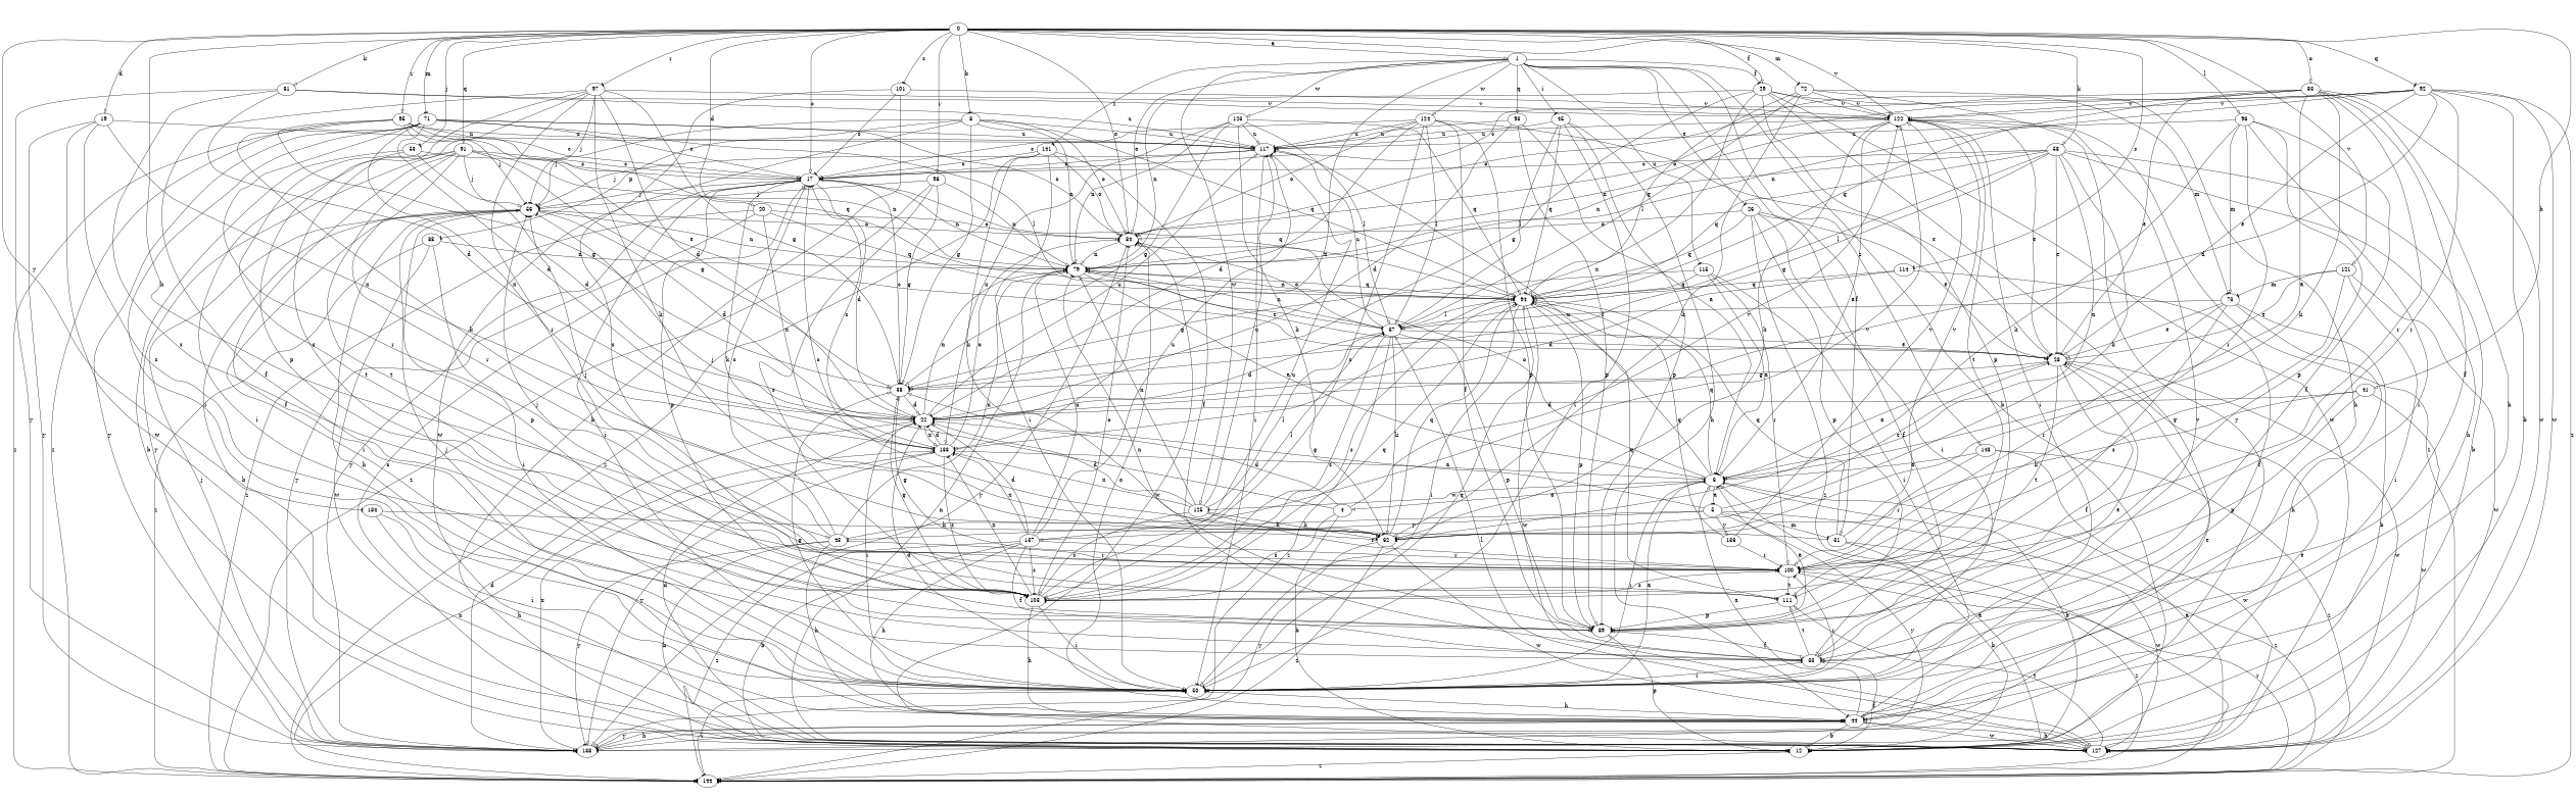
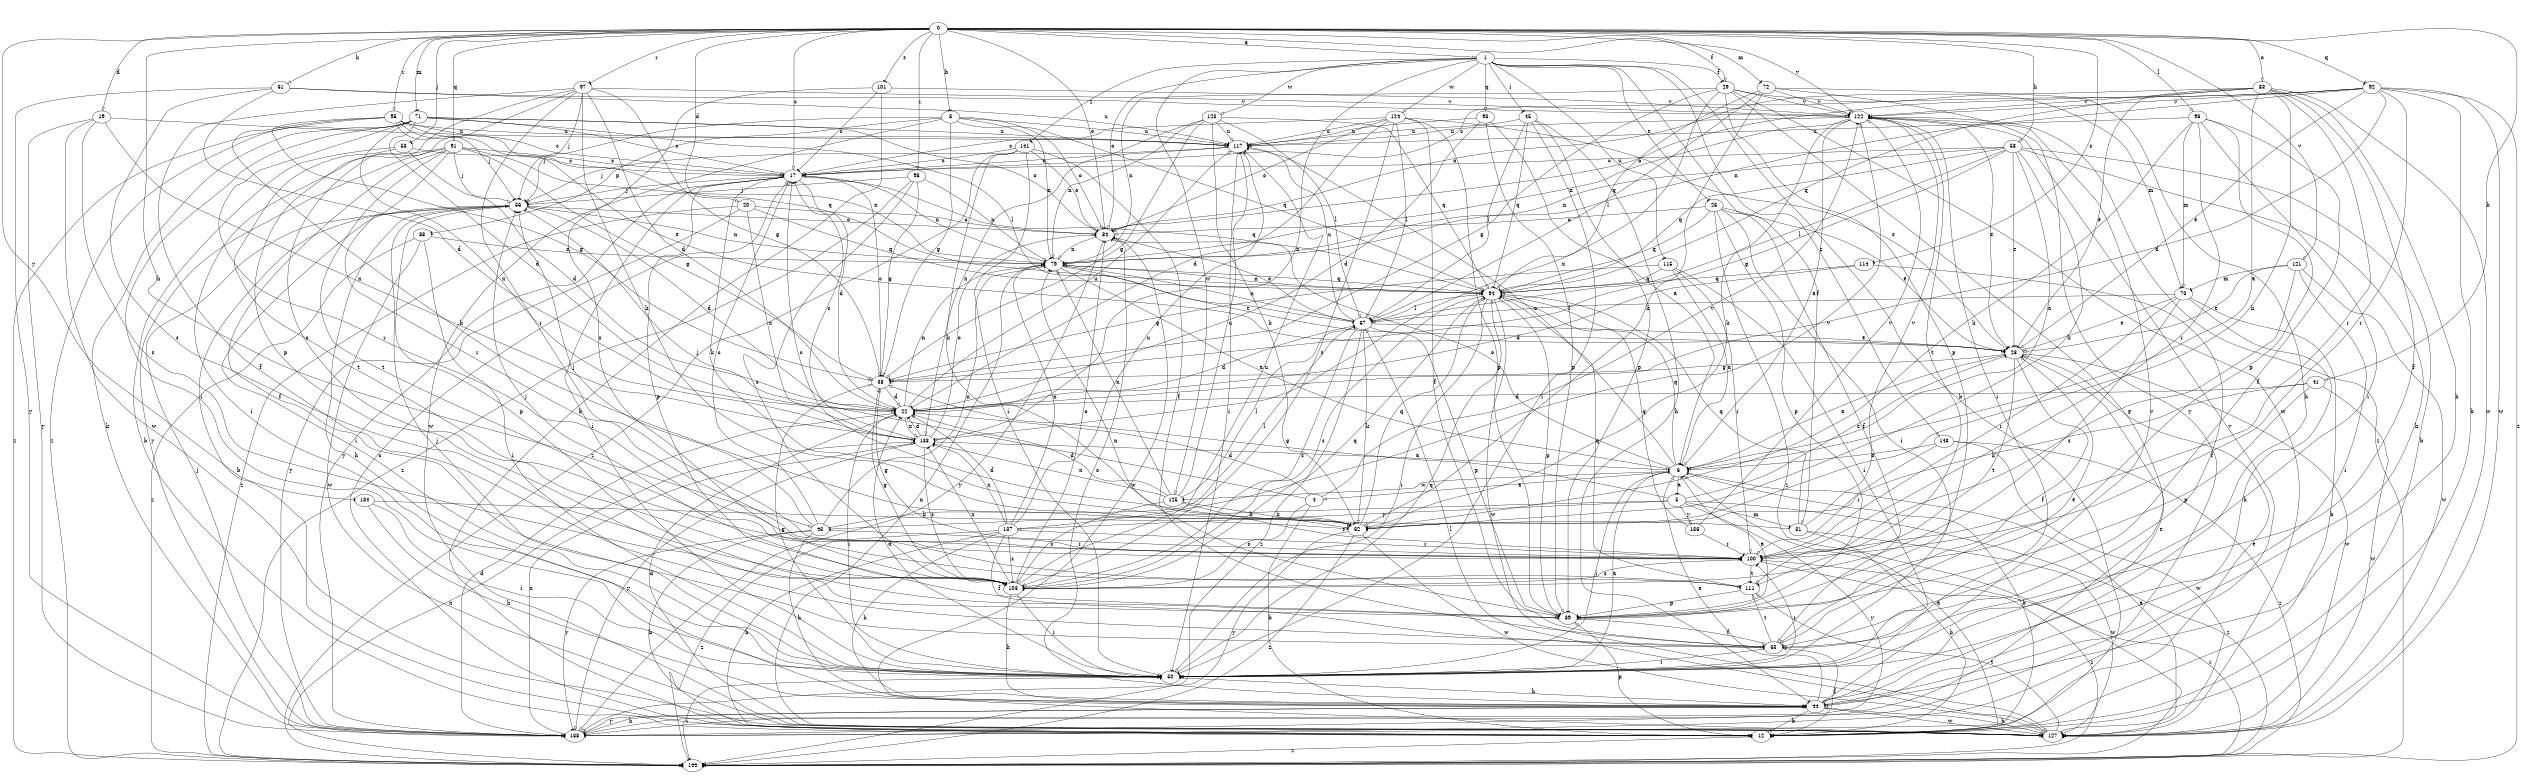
  strict digraph {
    fontname="DejaVu Serif"
    node [fontname="DejaVu Serif"]
    edge [arrowhead=onormal fontname="DejaVu Serif"]
    0
    1
    8
    17
    19
    20
    29
    41
    43
    53
    58
    61
    n13 [label=96]
    71
    72
    83
    84
    91
    92
    95
    97
    98
    101
    n24 [label=114]
    121
    122
    134
    12
    26
    31
    45
    93
    115
    123
    124
    125
    133
    141
    143
    56
    38
    94
    117
    79
    88
    127
    22
    138
    50
    89
    62
    n52 [label=103]
    144
    73
    44
    67
    100
    111
    28
    6
    33
    4
    5
    136
    137
    0 -> 1 [label=a]
    0 -> 8 [arrowhead=tee label=b]
    0 -> 17 [label=c]
    0 -> 19 [label=d]
    0 -> 20 [label=d]
    0 -> 29 [label=f]
    0 -> 41 [label=h]
    0 -> 43 [label=h]
    0 -> 53 [arrowhead=tee label=j]
    0 -> 58 [label=k]
    0 -> 61 [label=k]
    0 -> n13 [label=l]
    0 -> 71 [arrowhead=tee label=m]
    0 -> 72 [arrowhead=tee label=m]
    0 -> 83 [label=o]
    0 -> 84 [arrowhead=tee label=o]
    0 -> 91 [label=q]
    0 -> 92 [arrowhead=tee label=q]
    0 -> 95 [label=r]
    0 -> 97 [arrowhead=tee label=r]
    0 -> 98 [label=r]
    0 -> 101 [arrowhead=tee label=s]
    0 -> n24 [arrowhead=tee label=s]
    0 -> 121 [label=v]
    0 -> 122 [label=v]
    0 -> 134 [arrowhead=tee label=y]
    1 -> 29 [arrowhead=tee label=f]
    1 -> 84 [label=o]
    1 -> 12 [arrowhead=tee label=b]
    1 -> 26 [arrowhead=tee label=e]
    1 -> 31 [label=f]
    1 -> 45 [arrowhead=tee label=i]
    1 -> 93 [label=q]
    1 -> 115 [arrowhead=tee label=u]
    1 -> 123 [label=w]
    1 -> 124 [label=w]
    1 -> 125 [label=w]
    1 -> 133 [label=x]
    1 -> 141 [arrowhead=tee label=z]
    1 -> 143 [label=z]
    8 -> 84 [label=o]
    8 -> 56 [arrowhead=tee label=j]
    8 -> 38 [label=g]
    8 -> 94 [label=q]
    8 -> 117 [label=u]
    8 -> 79 [arrowhead=tee label=n]
    8 -> 88 [arrowhead=tee label=p]
    8 -> 127 [arrowhead=tee label=w]
    17 -> 56 [arrowhead=tee label=j]
    17 -> 94 [arrowhead=tee label=q]
    17 -> 79 [arrowhead=tee label=n]
    17 -> 22 [label=d]
    17 -> 138 [label=y]
    17 -> 50 [arrowhead=tee label=i]
    17 -> 89 [label=p]
    17 -> 62 [label=k]
    19 -> 133 [label=x]
    19 -> 117 [arrowhead=tee label=u]
    19 -> 127 [arrowhead=tee label=w]
    19 -> 138 [label=y]
    19 -> n52 [arrowhead=tee label=s]
    20 -> 84 [arrowhead=tee label=o]
    20 -> 133 [arrowhead=tee label=x]
    20 -> 94 [arrowhead=tee label=q]
    20 -> 138 [arrowhead=tee label=y]
    20 -> 144 [label=z]
    29 -> 122 [arrowhead=tee label=v]
    29 -> 133 [arrowhead=tee label=x]
    29 -> 38 [label=g]
    29 -> 79 [arrowhead=tee label=n]
    29 -> 127 [label=w]
    29 -> 138 [arrowhead=tee label=y]
    29 -> 89 [label=p]
    29 -> 73 [arrowhead=tee label=m]
    41 -> 127 [label=w]
    41 -> 22 [arrowhead=tee label=d]
    41 -> 89 [label=p]
    41 -> 62 [arrowhead=tee label=k]
    43 -> 17 [label=c]
    43 -> 12 [label=b]
    43 -> 56 [arrowhead=tee label=j]
    43 -> 79 [arrowhead=tee label=n]
    43 -> 138 [arrowhead=tee label=y]
    43 -> 44 [label=h]
    43 -> 67 [arrowhead=tee label=l]
    43 -> 100 [arrowhead=tee label=r]
    53 -> 17 [label=c]
    53 -> 12 [arrowhead=tee label=b]
    53 -> 22 [arrowhead=tee label=d]
    53 -> 111 [arrowhead=tee label=t]
    58 -> 17 [label=c]
    58 -> 12 [label=b]
    58 -> 38 [label=g]
    58 -> 94 [arrowhead=tee label=q]
    58 -> 79 [label=n]
    58 -> 62 [arrowhead=tee label=k]
    58 -> 44 [arrowhead=tee label=h]
    58 -> 67 [label=l]
    58 -> 28 [arrowhead=tee label=e]
    58 -> 6 [label=a]
    61 -> 122 [label=v]
-   61 -> 117 [label=u]
+   61 -> 117 [arrowhead=tee label=u]
    61 -> 22 [label=d]
    61 -> 138 [arrowhead=tee label=y]
    61 -> n52 [arrowhead=tee label=s]
    n13 -> 117 [label=u]
    n13 -> 50 [label=i]
    n13 -> 89 [arrowhead=tee label=p]
    n13 -> 62 [arrowhead=tee label=k]
    n13 -> 73 [label=m]
    n13 -> 100 [arrowhead=tee label=r]
    n13 -> 33 [arrowhead=tee label=f]
    71 -> 17 [label=c]
    71 -> 84 [label=o]
    71 -> 133 [arrowhead=tee label=x]
    71 -> 117 [label=u]
    71 -> 22 [label=d]
-   71 -> 138 [arrowhead=tee label=y]
+   71 -> 138 [arrowhead=tee label=k]
    71 -> 50 [label=i]
    71 -> 144 [arrowhead=tee label=z]
    71 -> 67 [arrowhead=tee label=l]
    71 -> 100 [label=r]
    72 -> 122 [arrowhead=tee label=v]
    72 -> 94 [label=q]
    72 -> 138 [arrowhead=tee label=y]
    72 -> 62 [label=k]
    72 -> 44 [label=h]
    72 -> 67 [arrowhead=tee label=l]
    83 -> 84 [label=o]
    83 -> 122 [label=v]
    83 -> 94 [arrowhead=tee label=q]
    83 -> 127 [arrowhead=tee label=w]
    83 -> 62 [arrowhead=tee label=k]
    83 -> 44 [label=h]
    83 -> 100 [arrowhead=tee label=r]
    83 -> 28 [arrowhead=tee label=e]
    83 -> 6 [label=a]
    83 -> 33 [label=f]
    84 -> 79 [label=n]
    84 -> 127 [label=w]
    84 -> 138 [label=y]
    91 -> 17 [arrowhead=tee label=c]
    91 -> 56 [label=j]
    91 -> 38 [label=g]
    91 -> 79 [arrowhead=tee label=n]
    91 -> 138 [label=y]
    91 -> 50 [label=i]
    91 -> 100 [label=r]
    91 -> 111 [label=t]
    91 -> 33 [arrowhead=tee label=f]
    92 -> 17 [label=c]
    92 -> 84 [arrowhead=tee label=o]
    92 -> 122 [arrowhead=tee label=v]
    92 -> 12 [label=b]
    92 -> 79 [arrowhead=tee label=n]
    92 -> 127 [arrowhead=tee label=w]
    92 -> 22 [arrowhead=tee label=d]
    92 -> 144 [arrowhead=tee label=z]
    92 -> 100 [arrowhead=tee label=r]
    92 -> 28 [label=e]
    95 -> 17 [label=c]
    95 -> 56 [arrowhead=tee label=j]
    95 -> 38 [label=g]
    95 -> 94 [label=q]
    95 -> 117 [label=u]
    95 -> 62 [arrowhead=tee label=k]
    95 -> 144 [label=z]
    95 -> 28 [label=e]
    97 -> 122 [label=v]
    97 -> 56 [arrowhead=tee label=j]
    97 -> 38 [label=g]
    97 -> 22 [label=d]
    97 -> 89 [arrowhead=tee label=p]
    97 -> 62 [arrowhead=tee label=k]
    97 -> n52 [arrowhead=tee label=s]
    97 -> 100 [arrowhead=tee label=r]
    97 -> 33 [label=f]
    98 -> 56 [arrowhead=tee label=j]
    98 -> 38 [arrowhead=tee label=g]
    98 -> 79 [label=n]
    98 -> n52 [label=s]
    98 -> 144 [label=z]
    101 -> 17 [arrowhead=tee label=c]
    101 -> 122 [arrowhead=tee label=v]
    101 -> 12 [label=b]
    101 -> n52 [arrowhead=tee label=s]
    n24 -> 94 [label=q]
    n24 -> 22 [arrowhead=tee label=d]
    n24 -> 33 [label=f]
    121 -> 127 [label=w]
    121 -> 50 [label=i]
    121 -> 73 [arrowhead=tee label=m]
    121 -> 100 [arrowhead=tee label=r]
    121 -> 28 [label=e]
    122 -> 117 [label=u]
    122 -> 79 [label=n]
    122 -> 50 [arrowhead=tee label=i]
    122 -> 62 [label=k]
    122 -> 144 [arrowhead=tee label=z]
    122 -> 111 [label=t]
    122 -> 28 [arrowhead=tee label=e]
    122 -> 6 [label=a]
    134 -> 50 [label=i]
    134 -> 62 [label=k]
    134 -> 44 [label=h]
    12 -> 17 [label=c]
    12 -> 89 [label=p]
    12 -> 144 [label=z]
    12 -> 6 [label=a]
    12 -> 33 [label=f]
    26 -> 84 [label=o]
    26 -> 94 [label=q]
    26 -> 50 [label=i]
    26 -> 89 [arrowhead=tee label=p]
    26 -> 144 [label=z]
    26 -> 28 [arrowhead=tee label=e]
    26 -> 33 [label=f]
    31 -> 17 [arrowhead=tee label=c]
    31 -> 122 [arrowhead=tee label=v]
    31 -> 12 [arrowhead=tee label=b]
    31 -> 94 [label=q]
    31 -> 127 [arrowhead=tee label=w]
    45 -> 94 [arrowhead=tee label=q]
    45 -> 117 [label=u]
    45 -> 50 [arrowhead=tee label=i]
    45 -> 89 [arrowhead=tee label=p]
    45 -> 44 [arrowhead=tee label=h]
    45 -> 67 [arrowhead=tee label=l]
    93 -> 117 [label=u]
    93 -> 22 [label=d]
    93 -> 89 [label=p]
    93 -> 6 [arrowhead=tee label=a]
    115 -> 38 [arrowhead=tee label=g]
    115 -> 94 [arrowhead=tee label=q]
    115 -> 50 [arrowhead=tee label=i]
    115 -> 100 [label=r]
    115 -> 6 [arrowhead=tee label=a]
    123 -> 133 [label=x]
    123 -> 38 [label=g]
    123 -> 94 [label=q]
    123 -> 117 [label=u]
    123 -> 79 [label=n]
    123 -> 62 [arrowhead=tee label=k]
    123 -> 67 [label=l]
    124 -> 17 [label=c]
    124 -> 84 [label=o]
    124 -> 117 [arrowhead=tee label=u]
    124 -> 22 [arrowhead=tee label=d]
    124 -> 89 [label=p]
    124 -> n52 [label=s]
    124 -> 67 [label=l]
    124 -> 28 [arrowhead=tee label=e]
    124 -> 33 [arrowhead=tee label=f]
    125 -> 133 [arrowhead=tee label=x]
    125 -> 117 [arrowhead=tee label=u]
    125 -> 79 [label=n]
    125 -> 22 [arrowhead=tee label=d]
    125 -> 62 [arrowhead=tee label=k]
    125 -> n52 [label=s]
    125 -> 67 [arrowhead=tee label=l]
    125 -> 100 [arrowhead=tee label=r]
    133 -> 17 [arrowhead=tee label=c]
    133 -> 84 [arrowhead=tee label=o]
    133 -> 22 [arrowhead=tee label=d]
    133 -> 138 [label=y]
    133 -> n52 [label=s]
    133 -> 6 [arrowhead=tee label=a]
    141 -> 17 [label=c]
    141 -> 84 [arrowhead=tee label=o]
    141 -> 50 [label=i]
    141 -> 62 [label=k]
    141 -> 144 [arrowhead=tee label=z]
    141 -> 33 [arrowhead=tee label=f]
    143 -> 127 [label=w]
    143 -> 144 [arrowhead=tee label=z]
    143 -> 100 [label=r]
    143 -> 6 [arrowhead=tee label=a]
    56 -> 84 [label=o]
    56 -> 12 [arrowhead=tee label=b]
    56 -> 79 [label=n]
    56 -> 22 [arrowhead=tee label=d]
    56 -> 50 [label=i]
    56 -> 89 [label=p]
    56 -> 44 [arrowhead=tee label=h]
    38 -> 17 [label=c]
    38 -> 22 [label=d]
    94 -> 79 [label=n]
    94 -> 127 [label=w]
    94 -> 50 [label=i]
    94 -> 89 [arrowhead=tee label=p]
    94 -> n52 [label=s]
    94 -> 67 [arrowhead=tee label=l]
    117 -> 17 [label=c]
    117 -> 56 [label=j]
    117 -> 50 [arrowhead=tee label=i]
    79 -> 94 [arrowhead=tee label=q]
    79 -> 28 [label=e]
    79 -> 6 [label=a]
    88 -> 79 [arrowhead=tee label=n]
    88 -> 127 [label=w]
    88 -> 50 [label=i]
    88 -> 144 [arrowhead=tee label=z]
    127 -> 79 [label=n]
    127 -> 22 [arrowhead=tee label=d]
    127 -> 44 [label=h]
    127 -> 67 [label=l]
    127 -> 111 [label=t]
    127 -> 6 [arrowhead=tee label=a]
    22 -> 133 [label=x]
    22 -> 117 [label=u]
    22 -> 79 [label=n]
    22 -> 50 [label=i]
+   138 -> 122 [label=v]
    138 -> 133 [label=x]
    138 -> 56 [label=j]
    138 -> 22 [arrowhead=tee label=d]
    138 -> 44 [label=h]
    138 -> 28 [label=e]
    50 -> 56 [label=j]
    50 -> 38 [label=g]
    50 -> 94 [label=q]
    50 -> 22 [arrowhead=tee label=d]
    50 -> 44 [label=h]
    50 -> 100 [arrowhead=tee label=r]
    50 -> 6 [arrowhead=tee label=a]
    89 -> 79 [arrowhead=tee label=n]
    89 -> 6 [arrowhead=tee label=a]
    89 -> 33 [label=f]
    62 -> 94 [label=q]
    62 -> 127 [label=w]
    62 -> 138 [label=y]
    62 -> 144 [label=z]
    n52 -> 84 [arrowhead=tee label=o]
    n52 -> 133 [arrowhead=tee label=x]
    n52 -> 56 [arrowhead=tee label=j]
    n52 -> 38 [label=g]
    n52 -> 94 [arrowhead=tee label=q]
    n52 -> 117 [arrowhead=tee label=u]
    n52 -> 50 [arrowhead=tee label=i]
    n52 -> 44 [label=h]
    144 -> 133 [arrowhead=tee label=x]
    144 -> 50 [arrowhead=tee label=i]
    144 -> 100 [arrowhead=tee label=r]
    73 -> 12 [label=b]
    73 -> n52 [arrowhead=tee label=s]
    73 -> 44 [label=h]
    73 -> 67 [label=l]
    73 -> 100 [arrowhead=tee label=r]
    73 -> 28 [label=e]
    44 -> 84 [label=o]
    44 -> 122 [label=v]
    44 -> 12 [label=b]
    44 -> 127 [label=w]
    44 -> 138 [label=y]
    44 -> 28 [arrowhead=tee label=e]
    44 -> 6 [label=a]
    67 -> 84 [arrowhead=tee label=o]
    67 -> 117 [arrowhead=tee label=u]
    67 -> 79 [label=n]
    67 -> 22 [arrowhead=tee label=d]
    67 -> 89 [arrowhead=tee label=p]
    67 -> 62 [label=k]
    67 -> n52 [arrowhead=tee label=s]
    67 -> 144 [label=z]
    67 -> 28 [arrowhead=tee label=e]
    100 -> 38 [label=g]
    100 -> n52 [arrowhead=tee label=s]
    100 -> 144 [arrowhead=tee label=z]
    100 -> 111 [arrowhead=tee label=t]
    111 -> 94 [arrowhead=tee label=q]
    111 -> 89 [arrowhead=tee label=p]
    28 -> 38 [arrowhead=tee label=g]
    28 -> 127 [arrowhead=tee label=w]
    28 -> 111 [arrowhead=tee label=t]
    28 -> 6 [arrowhead=tee label=a]
    28 -> 33 [label=f]
    6 -> 84 [arrowhead=tee label=o]
    6 -> 12 [label=b]
    6 -> 125 [arrowhead=tee label=w]
    6 -> 94 [arrowhead=tee label=q]
    6 -> 117 [arrowhead=tee label=u]
    6 -> 50 [arrowhead=tee label=i]
    6 -> 4 [label=a]
    6 -> 5 [arrowhead=tee label=a]
    33 -> 50 [arrowhead=tee label=i]
    33 -> 111 [label=t]
    33 -> 28 [label=e]
    4 -> 122 [arrowhead=tee label=v]
    4 -> 12 [arrowhead=tee label=b]
    4 -> 56 [arrowhead=tee label=j]
    4 -> 22 [arrowhead=tee label=d]
    4 -> n52 [arrowhead=tee label=s]
    5 -> 43 [arrowhead=tee label=h]
    5 -> 31 [arrowhead=tee label=m]
    5 -> 38 [label=g]
    5 -> 138 [arrowhead=tee label=y]
    5 -> 144 [label=z]
    5 -> 28 [arrowhead=tee label=e]
    5 -> 136 [label=y]
    5 -> 137 [label=y]
    136 -> 122 [label=v]
    136 -> 94 [label=q]
    136 -> 100 [arrowhead=tee label=r]
    137 -> 122 [label=v]
    137 -> 12 [label=b]
    137 -> 133 [arrowhead=tee label=x]
    137 -> 117 [label=u]
    137 -> 79 [label=n]
    137 -> 22 [label=d]
    137 -> n52 [arrowhead=tee label=s]
    137 -> 144 [arrowhead=tee label=z]
    137 -> 44 [label=h]
    137 -> 100 [arrowhead=tee label=r]
    137 -> 33 [arrowhead=tee label=f]
  }
